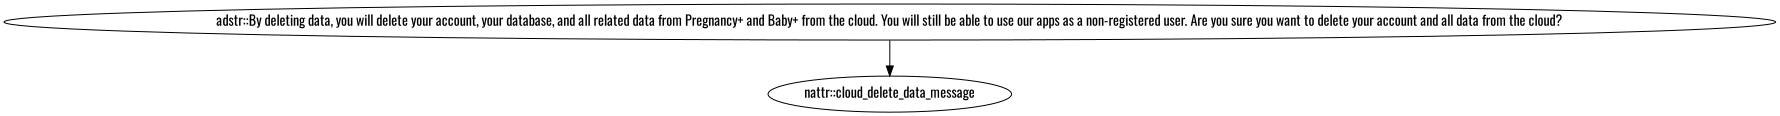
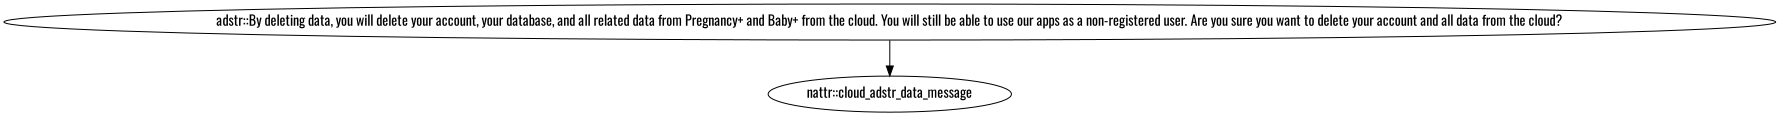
  digraph {
    fontname=Oswald
    node [fontname=Oswald]
    "adstr::By deleting data, you will delete your account, your database, and all related data from Pregnancy+ and Baby+ from the cloud. You will still be able to use our apps as a non-registered user. Are you sure you want to delete your account and all data from the cloud?"
-   "nattr::cloud_delete_data_message"
+   "nattr::cloud_delete_data_message" [label="nattr::cloud_adstr_data_message"]
    "adstr::By deleting data, you will delete your account, your database, and all related data from Pregnancy+ and Baby+ from the cloud. You will still be able to use our apps as a non-registered user. Are you sure you want to delete your account and all data from the cloud?" -> "nattr::cloud_delete_data_message" [fontname=Oswald]
  }
